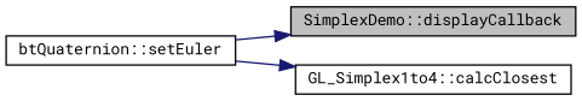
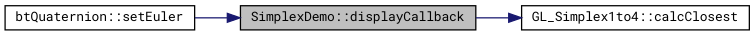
  digraph {
    fontname="Roboto Mono"
    rankdir=LR
    node [color=black fillcolor=white fontname="Roboto Mono" fontsize=10 shape=record style=filled]
    edge [color=midnightblue fontname="Roboto Mono" fontsize=10 labelfontname=Helvetica labelfontsize=10 style=solid]
    n1 [fillcolor=grey75 fontcolor=black height=0.2 label="SimplexDemo::displayCallback" width=0.4]
    n2 [height=0.2 label="GL_Simplex1to4::calcClosest" width=0.4]
    n3 [height=0.2 label="btQuaternion::setEuler" width=0.4]
-   n3 -> n2
+   n1 -> n2
    n3 -> n1
  }
